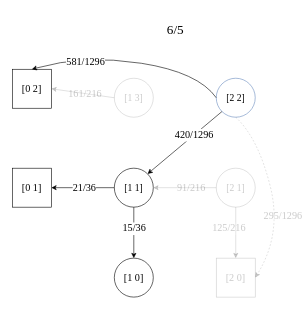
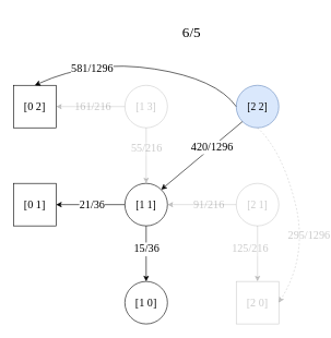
  <mxCell id="0" />
  <mxCell id="1" parent="0" />
- <mxCell id="2" value="&lt;p style=&quot;font-size: 16px&quot;&gt;&lt;font face=&quot;Lucida Console&quot;&gt;[2 2]&lt;/font&gt;&lt;/p&gt;" style="ellipse;whiteSpace=wrap;html=1;aspect=fixed;fillColor=#ffffff;strokeColor=#6c8ebf;" parent="1" vertex="1"><mxGeometry x="360" y="130" width="65" height="65" as="geometry" /></mxCell>
+ <mxCell id="2" value="&lt;p style=&quot;font-size: 16px&quot;&gt;&lt;font face=&quot;Lucida Console&quot;&gt;[2 2]&lt;/font&gt;&lt;/p&gt;" style="ellipse;whiteSpace=wrap;html=1;aspect=fixed;fillColor=#dae8fc;strokeColor=#6c8ebf;" parent="1" vertex="1"><mxGeometry x="360" y="130" width="65" height="65" as="geometry" /></mxCell>
  <mxCell id="3" value="&lt;font face=&quot;Lucida Console&quot; style=&quot;font-size: 17px&quot;&gt;[2 0]&lt;/font&gt;" style="whiteSpace=wrap;html=1;aspect=fixed;fontSize=17;opacity=20;textOpacity=20;" parent="1" vertex="1"><mxGeometry x="360" y="430" width="65" height="65" as="geometry" /></mxCell>
  <mxCell id="4" value="&lt;font face=&quot;Lucida Console&quot; style=&quot;font-size: 17px&quot;&gt;[1 0]&lt;/font&gt;" style="ellipse;whiteSpace=wrap;html=1;aspect=fixed;fontSize=17;" parent="1" vertex="1"><mxGeometry x="190" y="430" width="65" height="65" as="geometry" /></mxCell>
- <mxCell id="5" value="&lt;font face=&quot;Lucida Console&quot; style=&quot;font-size: 17px&quot;&gt;[0 2]&lt;/font&gt;" style="whiteSpace=wrap;html=1;aspect=fixed;fontSize=17;" parent="1" vertex="1"><mxGeometry x="20" y="115" width="65" height="65" as="geometry" /></mxCell>
+ <mxCell id="5" value="&lt;font face=&quot;Lucida Console&quot; style=&quot;font-size: 17px&quot;&gt;[0 2]&lt;/font&gt;" style="whiteSpace=wrap;html=1;aspect=fixed;fontSize=17;" parent="1" vertex="1"><mxGeometry x="20" y="130" width="65" height="65" as="geometry" /></mxCell>
  <mxCell id="6" value="&lt;font face=&quot;Lucida Console&quot; style=&quot;font-size: 17px&quot;&gt;[0 1]&lt;/font&gt;" style="whiteSpace=wrap;html=1;aspect=fixed;fontSize=17;" parent="1" vertex="1"><mxGeometry x="20" y="280" width="65" height="65" as="geometry" /></mxCell>
  <mxCell id="7" value="&lt;p style=&quot;font-size: 16px&quot;&gt;&lt;font face=&quot;Lucida Console&quot;&gt;[1 3]&lt;/font&gt;&lt;/p&gt;" style="ellipse;whiteSpace=wrap;html=1;aspect=fixed;opacity=20;textOpacity=20;" parent="1" vertex="1"><mxGeometry x="190" y="130" width="65" height="65" as="geometry" /></mxCell>
  <mxCell id="8" value="&lt;p style=&quot;font-size: 16px&quot;&gt;&lt;font face=&quot;Lucida Console&quot;&gt;[2 1]&lt;/font&gt;&lt;/p&gt;" style="ellipse;whiteSpace=wrap;html=1;aspect=fixed;opacity=20;textOpacity=20;" parent="1" vertex="1"><mxGeometry x="360" y="280" width="65" height="65" as="geometry" /></mxCell>
  <mxCell id="9" value="&lt;p style=&quot;font-size: 16px&quot;&gt;&lt;font face=&quot;Lucida Console&quot;&gt;[1 1]&lt;/font&gt;&lt;/p&gt;" style="ellipse;whiteSpace=wrap;html=1;aspect=fixed;" parent="1" vertex="1"><mxGeometry x="190" y="280" width="65" height="65" as="geometry" /></mxCell>
  <mxCell id="10" value="" style="endArrow=classic;html=1;fontSize=17;exitX=0;exitY=1;exitDx=0;exitDy=0;entryX=1;entryY=0;entryDx=0;entryDy=0;" parent="1" source="2" target="9" edge="1"><mxGeometry width="50" height="50" relative="1" as="geometry"><mxPoint x="359.999" y="190.001" as="sourcePoint" /><mxPoint x="235.961" y="294.039" as="targetPoint" /></mxGeometry></mxCell>
  <mxCell id="11" value="420/1296" style="edgeLabel;html=1;align=center;verticalAlign=middle;resizable=0;points=[];fontSize=17;fontFamily=Lucida Console;" parent="10" vertex="1" connectable="0"><mxGeometry x="-0.254" relative="1" as="geometry"><mxPoint x="-1" as="offset" /></mxGeometry></mxCell>
  <mxCell id="12" value="" style="endArrow=classic;html=1;fontSize=17;exitX=0.5;exitY=1;exitDx=0;exitDy=0;entryX=0.5;entryY=0;entryDx=0;entryDy=0;textOpacity=20;" parent="1" source="9" target="4" edge="1"><mxGeometry width="50" height="50" relative="1" as="geometry"><mxPoint x="559.519" y="55.481" as="sourcePoint" /><mxPoint x="435.481" y="159.519" as="targetPoint" /></mxGeometry></mxCell>
  <mxCell id="13" value="15/36" style="edgeLabel;html=1;align=center;verticalAlign=middle;resizable=0;points=[];fontSize=17;fontFamily=Lucida Console;" parent="12" vertex="1" connectable="0"><mxGeometry x="-0.412" y="-1" relative="1" as="geometry"><mxPoint x="1" y="10" as="offset" /></mxGeometry></mxCell>
  <mxCell id="14" value="" style="endArrow=classic;html=1;fontSize=17;exitX=0;exitY=0.5;exitDx=0;exitDy=0;entryX=1;entryY=0.5;entryDx=0;entryDy=0;" parent="1" source="9" target="6" edge="1"><mxGeometry width="50" height="50" relative="1" as="geometry"><mxPoint x="254.999" y="195.001" as="sourcePoint" /><mxPoint x="120" y="310" as="targetPoint" /></mxGeometry></mxCell>
  <mxCell id="15" value="&lt;font face=&quot;Lucida Console&quot;&gt;21/36&lt;/font&gt;" style="edgeLabel;html=1;align=center;verticalAlign=middle;resizable=0;points=[];fontSize=17;" parent="14" vertex="1" connectable="0"><mxGeometry x="-0.238" y="3" relative="1" as="geometry"><mxPoint x="-11" y="-3" as="offset" /></mxGeometry></mxCell>
  <mxCell id="16" value="" style="endArrow=classic;html=1;fontSize=17;exitX=0.5;exitY=1;exitDx=0;exitDy=0;entryX=0.5;entryY=0;entryDx=0;entryDy=0;opacity=20;textOpacity=20;" parent="1" source="8" target="3" edge="1"><mxGeometry width="50" height="50" relative="1" as="geometry"><mxPoint x="579.519" y="75.481" as="sourcePoint" /><mxPoint x="455.481" y="179.519" as="targetPoint" /></mxGeometry></mxCell>
  <mxCell id="17" value="125/216" style="edgeLabel;html=1;align=center;verticalAlign=middle;resizable=0;points=[];fontSize=17;fontFamily=Lucida Console;textOpacity=20;" parent="16" vertex="1" connectable="0"><mxGeometry x="-0.412" y="1" relative="1" as="geometry"><mxPoint x="-13" y="10" as="offset" /></mxGeometry></mxCell>
  <mxCell id="18" value="" style="endArrow=classic;html=1;fontSize=17;exitX=0;exitY=0.5;exitDx=0;exitDy=0;entryX=1;entryY=0.5;entryDx=0;entryDy=0;opacity=20;textOpacity=20;" parent="1" source="7" target="5" edge="1"><mxGeometry width="50" height="50" relative="1" as="geometry"><mxPoint x="599.519" y="95.481" as="sourcePoint" /><mxPoint x="475.481" y="199.519" as="targetPoint" /></mxGeometry></mxCell>
  <mxCell id="19" value="161/216" style="edgeLabel;html=1;align=center;verticalAlign=middle;resizable=0;points=[];fontSize=17;fontFamily=Lucida Console;textOpacity=20;" parent="18" vertex="1" connectable="0"><mxGeometry x="-0.257" y="-1" relative="1" as="geometry"><mxPoint x="-11" y="1" as="offset" /></mxGeometry></mxCell>
+ <mxCell id="20" value="" style="endArrow=classic;html=1;fontSize=17;exitX=0.5;exitY=1;exitDx=0;exitDy=0;entryX=0.5;entryY=0;entryDx=0;entryDy=0;opacity=20;textOpacity=20;" parent="1" source="7" target="9" edge="1"><mxGeometry width="50" height="50" relative="1" as="geometry"><mxPoint x="210" y="182.5" as="sourcePoint" /><mxPoint x="105" y="182.5" as="targetPoint" /></mxGeometry></mxCell>
+ <mxCell id="21" value="55/216" style="edgeLabel;html=1;align=center;verticalAlign=middle;resizable=0;points=[];fontSize=17;fontFamily=Lucida Console;textOpacity=20;" parent="20" vertex="1" connectable="0"><mxGeometry x="-0.271" relative="1" as="geometry"><mxPoint as="offset" /></mxGeometry></mxCell>
  <mxCell id="22" value="" style="endArrow=classic;html=1;fontSize=17;exitX=0;exitY=0.5;exitDx=0;exitDy=0;entryX=1;entryY=0.5;entryDx=0;entryDy=0;opacity=20;" parent="1" source="8" target="9" edge="1"><mxGeometry width="50" height="50" relative="1" as="geometry"><mxPoint x="240" y="212.5" as="sourcePoint" /><mxPoint x="135" y="212.5" as="targetPoint" /></mxGeometry></mxCell>
  <mxCell id="23" value="91/216" style="edgeLabel;html=1;align=center;verticalAlign=middle;resizable=0;points=[];fontSize=17;fontFamily=Lucida Console;textOpacity=20;" parent="22" vertex="1" connectable="0"><mxGeometry x="-0.181" y="1" relative="1" as="geometry"><mxPoint as="offset" /></mxGeometry></mxCell>
  <mxCell id="24" value="" style="curved=1;endArrow=classic;html=1;fontSize=17;exitX=0.5;exitY=1;exitDx=0;exitDy=0;entryX=1;entryY=0.5;entryDx=0;entryDy=0;opacity=20;dashed=1;" parent="1" source="2" target="3" edge="1"><mxGeometry width="50" height="50" relative="1" as="geometry"><mxPoint x="-150" y="230" as="sourcePoint" /><mxPoint x="-100" y="180" as="targetPoint" /><Array as="points"><mxPoint x="430" y="230" /><mxPoint x="470" y="390" /></Array></mxGeometry></mxCell>
  <mxCell id="25" value="295/1296" style="edgeLabel;html=1;align=center;verticalAlign=middle;resizable=0;points=[];fontSize=17;fontFamily=Lucida Console;textOpacity=20;" parent="24" vertex="1" connectable="0"><mxGeometry x="0.352" y="-12" relative="1" as="geometry"><mxPoint x="15" y="-21" as="offset" /></mxGeometry></mxCell>
  <mxCell id="26" value="" style="curved=1;endArrow=classic;html=1;fontSize=17;exitX=0;exitY=0.5;exitDx=0;exitDy=0;entryX=0.5;entryY=0;entryDx=0;entryDy=0;" parent="1" source="2" target="5" edge="1"><mxGeometry width="50" height="50" relative="1" as="geometry"><mxPoint x="-60" y="160" as="sourcePoint" /><mxPoint x="-10" y="110" as="targetPoint" /><Array as="points"><mxPoint x="330" y="120" /><mxPoint x="140" y="90" /></Array></mxGeometry></mxCell>
  <mxCell id="27" value="581/1296" style="edgeLabel;html=1;align=center;verticalAlign=middle;resizable=0;points=[];fontSize=17;fontFamily=Lucida Console;" parent="26" vertex="1" connectable="0"><mxGeometry x="0.477" y="13" relative="1" as="geometry"><mxPoint x="1" as="offset" /></mxGeometry></mxCell>
  <mxCell id="28" value="&lt;font style=&quot;font-size: 22px&quot;&gt;6/&lt;/font&gt;&lt;font style=&quot;font-size: 22px&quot;&gt;5&lt;/font&gt;" style="text;html=1;strokeColor=none;fillColor=none;align=left;verticalAlign=middle;whiteSpace=wrap;rounded=0;fontFamily=Lucida Console;" vertex="1" parent="1"><mxGeometry x="276" y="20" width="39" height="60" as="geometry" /></mxCell>
